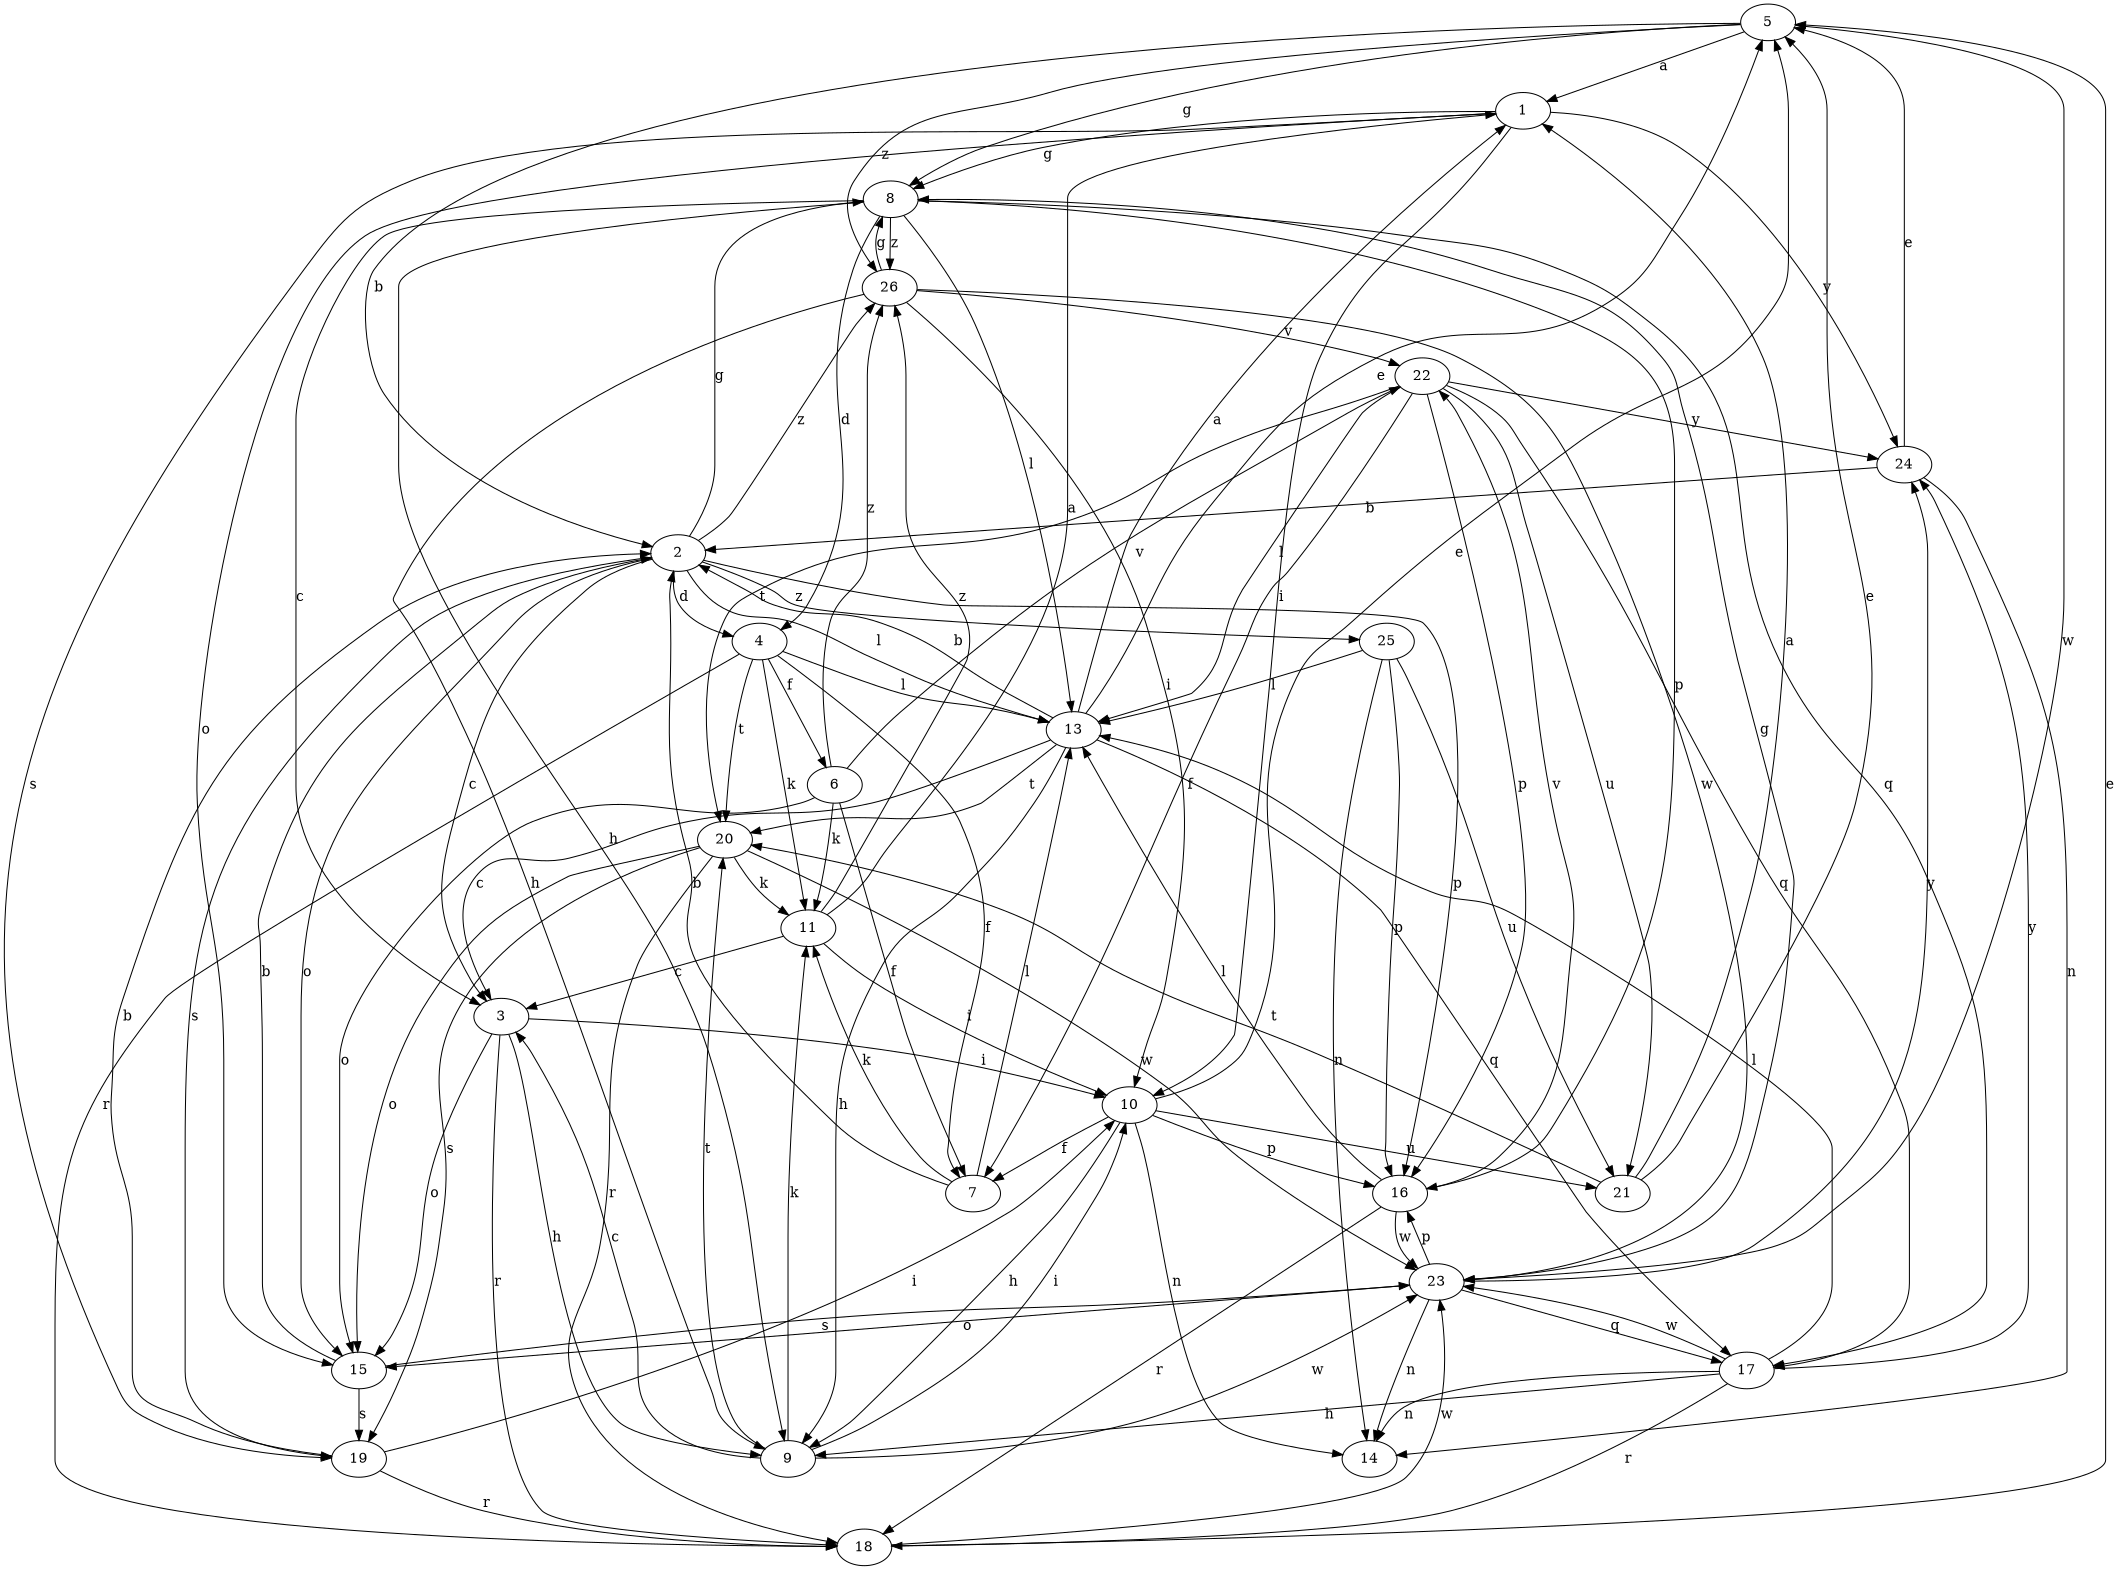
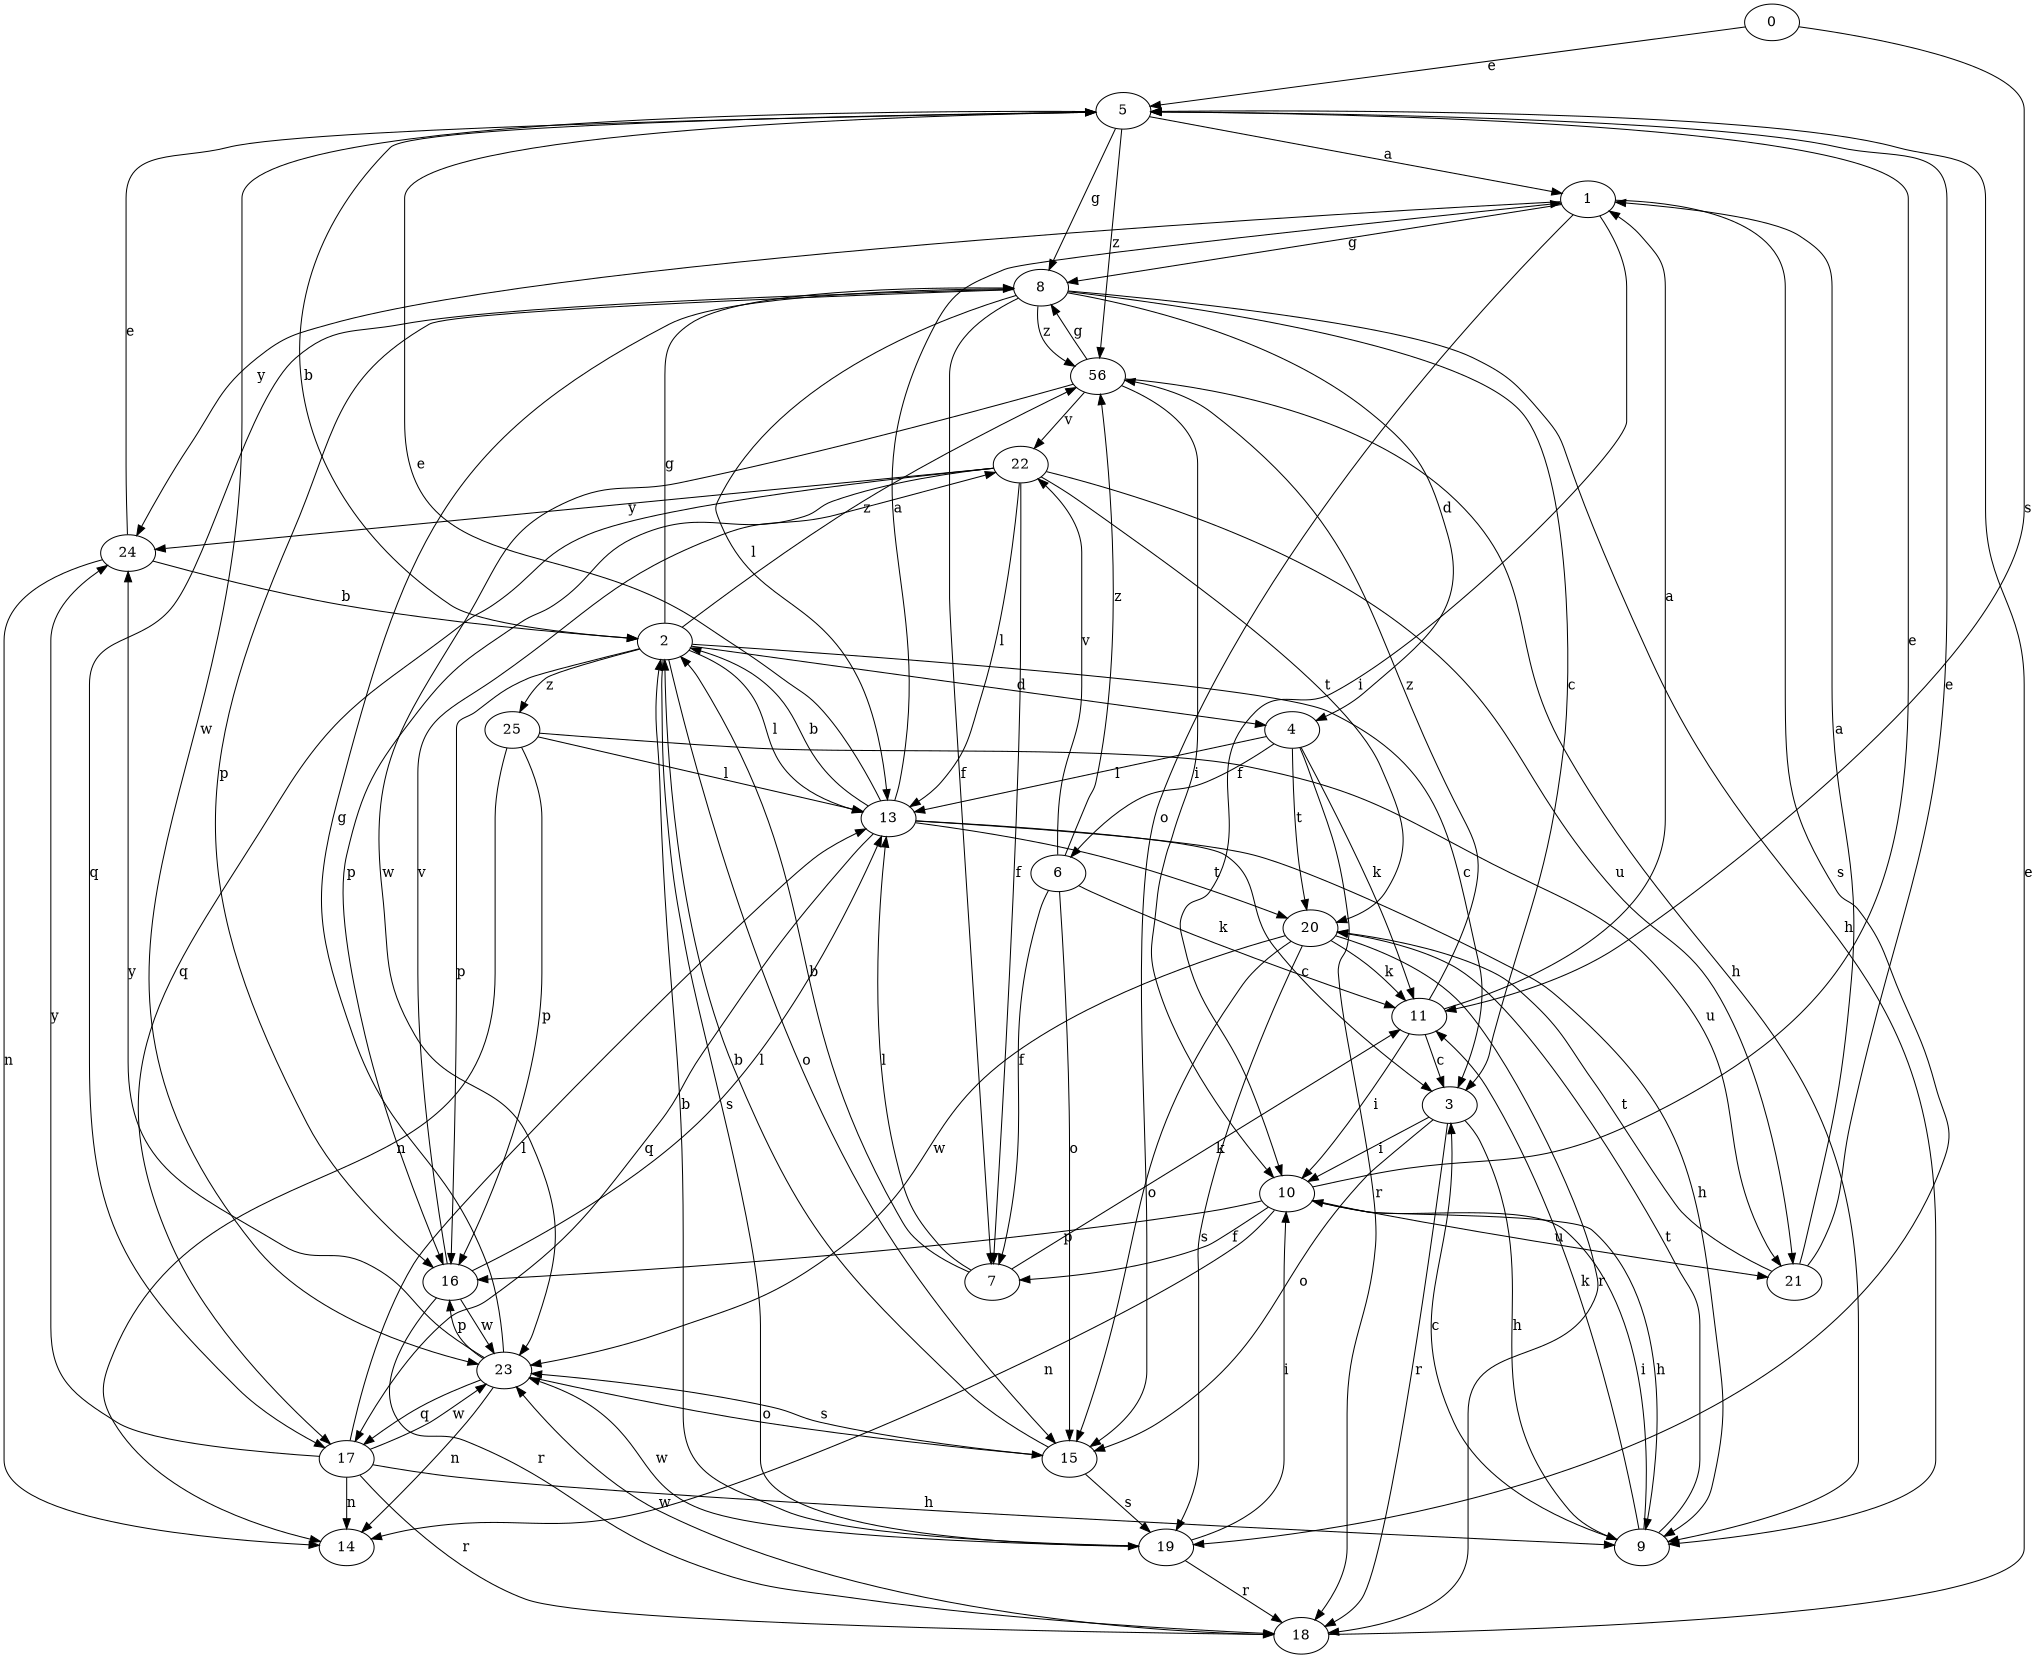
  strict digraph {
+   0
    5
    11
    1
    8
    2
-   26
+   26 [label=56]
    23
    10
    3
    15
    19
    24
    4
    13
    16
    9
    7
    17
    14
    21
    18
    25
    6
    20
    22
+   0 -> 5 [label=e]
+   0 -> 11 [label=s]
    5 -> 1 [label=a]
    5 -> 8 [label=g]
    5 -> 2 [label=b]
    5 -> 26 [label=z]
    5 -> 23 [label=w]
    11 -> 1 [label=a]
    11 -> 26 [label=z]
    11 -> 10 [label=i]
    11 -> 3 [label=c]
    1 -> 8 [label=g]
    1 -> 10 [label=i]
    1 -> 15 [label=o]
    1 -> 19 [label=s]
    1 -> 24 [label=y]
    8 -> 26 [label=z]
    8 -> 3 [label=c]
    8 -> 4 [label=d]
    8 -> 13 [label=l]
    8 -> 16 [label=p]
    8 -> 9 [label=h]
-   4 -> 7 [label=f]
+   8 -> 7 [label=f]
    8 -> 17 [label=q]
    2 -> 8 [label=g]
    2 -> 26 [label=z]
    2 -> 3 [label=c]
    2 -> 15 [label=o]
    2 -> 19 [label=s]
    2 -> 4 [label=d]
    2 -> 13 [label=l]
    2 -> 16 [label=p]
    2 -> 25 [label=z]
    26 -> 8 [label=g]
    26 -> 23 [label=w]
    26 -> 10 [label=i]
    26 -> 9 [label=h]
    26 -> 22 [label=v]
    23 -> 8 [label=g]
    23 -> 15 [label=o]
    23 -> 24 [label=y]
    23 -> 16 [label=p]
    23 -> 17 [label=q]
    23 -> 14 [label=n]
    10 -> 5 [label=e]
    10 -> 16 [label=p]
    10 -> 9 [label=h]
    10 -> 7 [label=f]
    10 -> 14 [label=n]
    10 -> 21 [label=u]
    3 -> 10 [label=i]
    3 -> 15 [label=o]
    3 -> 9 [label=h]
    3 -> 18 [label=r]
    15 -> 2 [label=b]
    15 -> 23 [label=s]
    15 -> 19 [label=s]
    19 -> 2 [label=b]
-   9 -> 23 [label=w]
+   19 -> 23 [label=w]
    19 -> 10 [label=i]
    19 -> 18 [label=r]
    24 -> 5 [label=e]
    24 -> 2 [label=b]
    24 -> 14 [label=n]
    4 -> 11 [label=k]
    4 -> 13 [label=l]
    4 -> 18 [label=r]
    4 -> 6 [label=f]
    4 -> 20 [label=t]
    13 -> 5 [label=e]
    13 -> 1 [label=a]
    13 -> 2 [label=b]
    13 -> 3 [label=c]
    13 -> 9 [label=h]
    13 -> 17 [label=q]
    13 -> 20 [label=t]
    16 -> 23 [label=w]
    16 -> 13 [label=l]
    16 -> 18 [label=r]
    16 -> 22 [label=v]
    9 -> 11 [label=k]
    9 -> 10 [label=i]
    9 -> 3 [label=c]
    9 -> 20 [label=t]
    7 -> 11 [label=k]
    7 -> 2 [label=b]
    7 -> 13 [label=l]
    17 -> 23 [label=w]
    17 -> 24 [label=y]
    17 -> 13 [label=l]
    17 -> 9 [label=h]
    17 -> 14 [label=n]
    17 -> 18 [label=r]
    21 -> 5 [label=e]
    21 -> 1 [label=a]
    21 -> 20 [label=t]
    18 -> 5 [label=e]
    18 -> 23 [label=w]
    25 -> 13 [label=l]
    25 -> 16 [label=p]
    25 -> 14 [label=n]
    25 -> 21 [label=u]
    6 -> 11 [label=k]
    6 -> 26 [label=z]
    6 -> 15 [label=o]
    6 -> 7 [label=f]
    6 -> 22 [label=v]
    20 -> 11 [label=k]
    20 -> 23 [label=w]
    20 -> 15 [label=o]
    20 -> 19 [label=s]
    20 -> 18 [label=r]
    22 -> 24 [label=y]
    22 -> 13 [label=l]
    22 -> 16 [label=p]
    22 -> 7 [label=f]
    22 -> 17 [label=q]
    22 -> 21 [label=u]
    22 -> 20 [label=t]
  }
